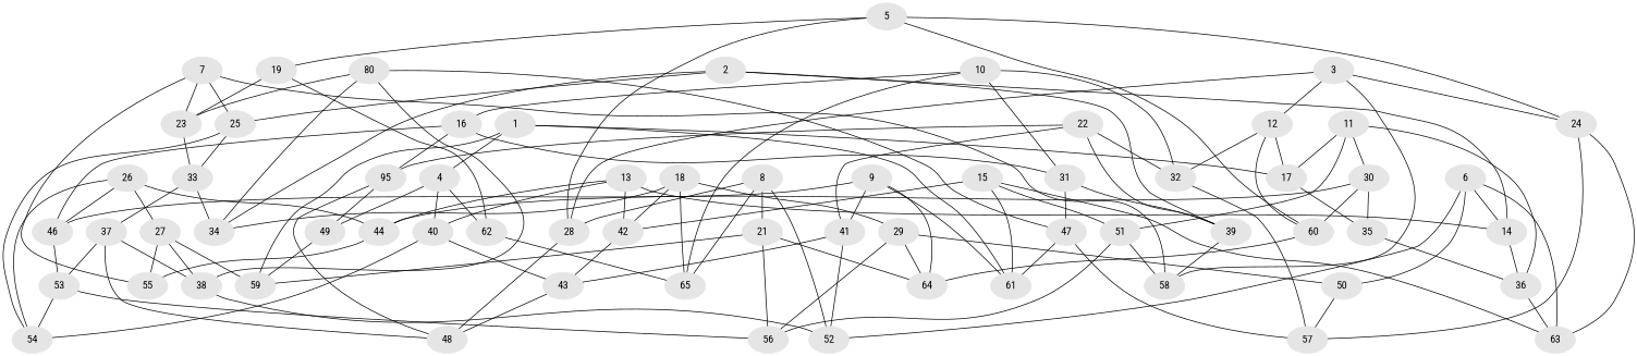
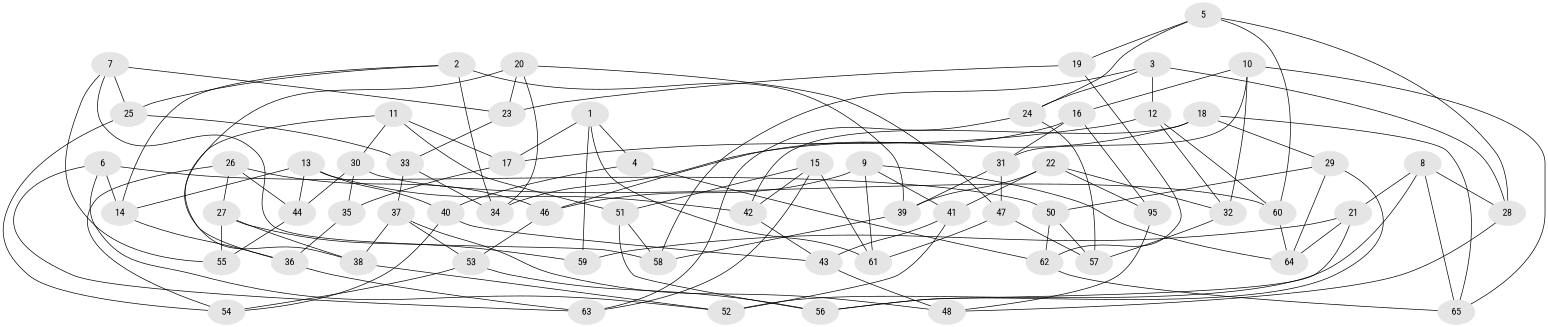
  graph {
    fontname="Roboto Condensed"
    node [color=gray90 fontname="Roboto Condensed" style=filled]
    edge [fontname="Roboto Condensed"]
    1
    4
    17
    59
    61
    40
-   49
    62
    35
    2
    14
    25
    34
    39
    36
    33
    54
    58
    3
    12
    24
    28
    60
    32
    63
    57
    48
    43
    65
    5
    19
    23
    64
    6
    50
    52
    7
    55
    8
    21
    56
    9
    41
    46
    53
    10
    16
    31
    n49 [label=95]
    47
    11
    30
    51
    44
    13
    42
    15
    18
    29
-   20 [label=80]
+   20
    38
    22
    37
    26
    27
    1 -- 4
    1 -- 17
    1 -- 59
    1 -- 61
    4 -- 40
-   4 -- 49
    4 -- 62
    17 -- 35
    40 -- 54
    40 -- 43
-   49 -- 59
    62 -- 65
    35 -- 36
    2 -- 14
    2 -- 25
    2 -- 34
    2 -- 39
    14 -- 36
    25 -- 33
    25 -- 54
    39 -- 58
    36 -- 63
    33 -- 34
    33 -- 37
    3 -- 58
    3 -- 12
    3 -- 24
    3 -- 28
    12 -- 17
    12 -- 60
    12 -- 32
    24 -- 63
    24 -- 57
    28 -- 48
    60 -- 64
    32 -- 57
    43 -- 48
    5 -- 24
    5 -- 28
    5 -- 60
    5 -- 19
    19 -- 62
    19 -- 23
    23 -- 33
    6 -- 14
    6 -- 63
    6 -- 50
    6 -- 52
+   50 -- 62
    50 -- 57
    7 -- 25
    7 -- 58
    7 -- 23
    7 -- 55
    8 -- 28
    8 -- 65
    8 -- 52
    8 -- 21
    21 -- 59
    21 -- 64
    21 -- 56
    9 -- 61
    9 -- 64
    9 -- 41
    9 -- 46
    41 -- 43
    41 -- 52
    46 -- 53
    53 -- 54
    53 -- 56
    10 -- 32
    10 -- 65
    10 -- 16
    10 -- 31
    16 -- 46
    16 -- 31
    16 -- n49
    31 -- 39
    31 -- 47
-   n49 -- 49
    n49 -- 48
    47 -- 61
    47 -- 57
    11 -- 17
    11 -- 36
    11 -- 30
    11 -- 51
    30 -- 35
    30 -- 60
    30 -- 44
    51 -- 58
    51 -- 56
    44 -- 55
    13 -- 40
    13 -- 14
    13 -- 44
    13 -- 42
    42 -- 43
    15 -- 61
    15 -- 63
    15 -- 51
    15 -- 42
    18 -- 34
    18 -- 65
    18 -- 42
    18 -- 29
    29 -- 64
    29 -- 50
    29 -- 56
    20 -- 34
    20 -- 23
    20 -- 47
    20 -- 38
    38 -- 52
    22 -- 39
    22 -- 32
    22 -- 41
    22 -- n49
    37 -- 48
    37 -- 53
    37 -- 38
    26 -- 54
    26 -- 46
    26 -- 44
    26 -- 27
    27 -- 59
    27 -- 55
    27 -- 38
  }
